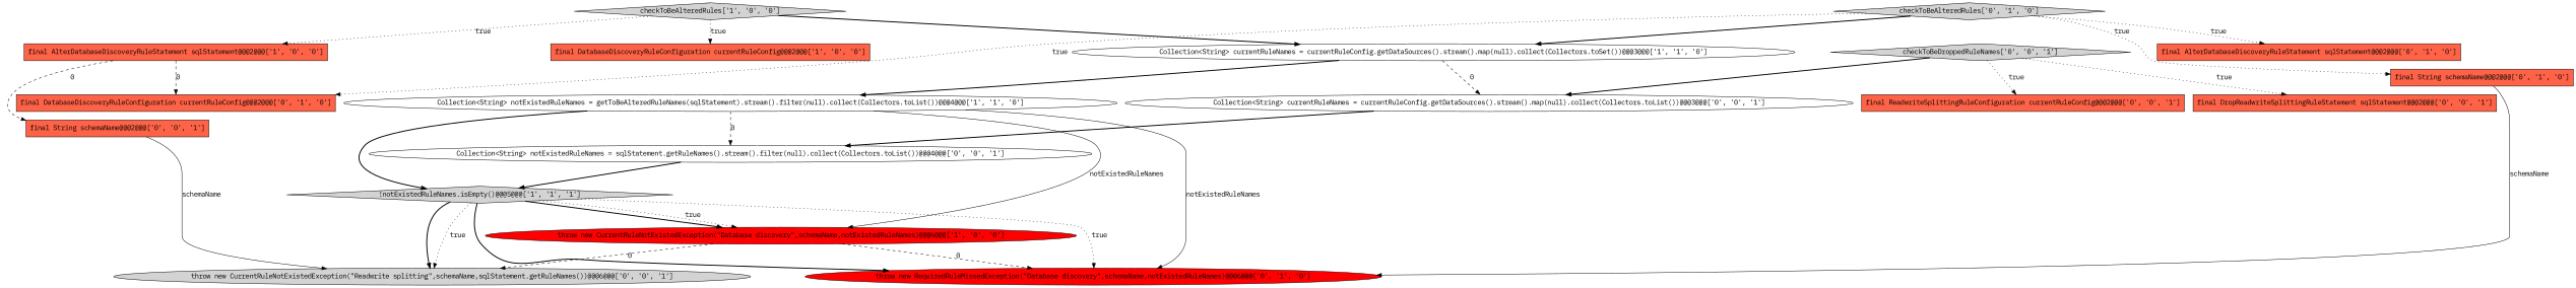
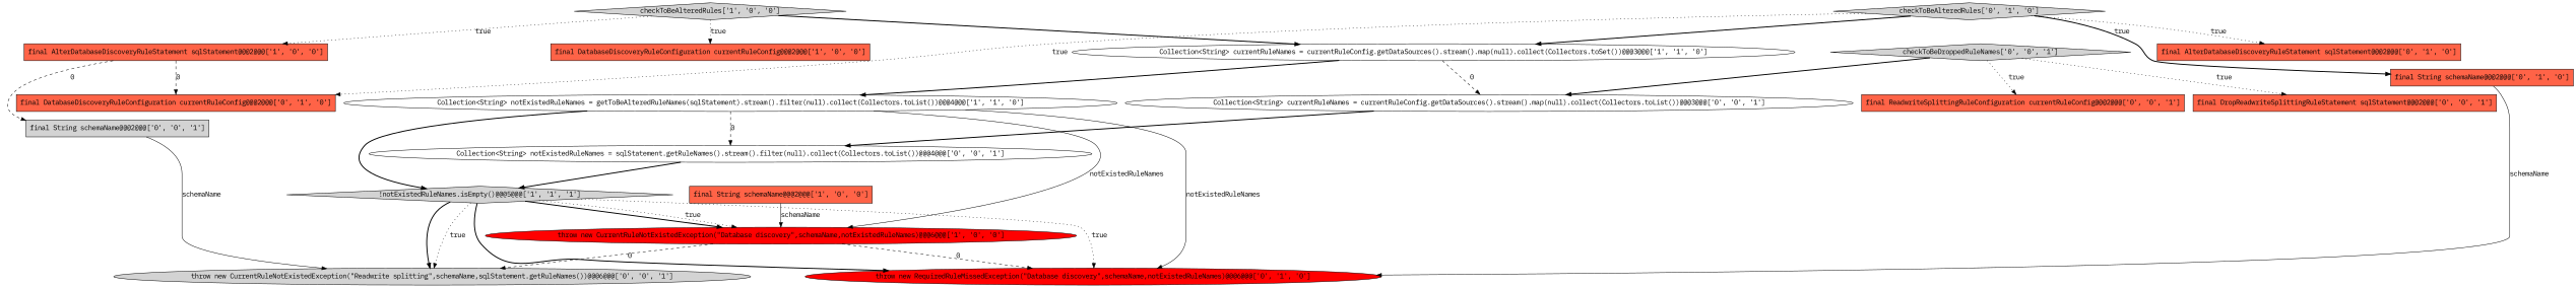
  digraph {
    fontname="IBM Plex Mono"
    node [fillcolor=tomato fontname="IBM Plex Mono" shape=box style=filled]
    edge [fontname="IBM Plex Mono" style=bold]
+   n1 [label="final String schemaName@@@2@@@['1', '0', '0']"]
    n2 [fillcolor=red label="throw new CurrentRuleNotExistedException(\"Database discovery\",schemaName,notExistedRuleNames)@@@6@@@['1', '0', '0']" shape=ellipse]
    n3 [fillcolor=lightgray label="throw new CurrentRuleNotExistedException(\"Readwrite splitting\",schemaName,sqlStatement.getRuleNames())@@@6@@@['0', '0', '1']" shape=ellipse]
    n4 [fillcolor=red label="throw new RequiredRuleMissedException(\"Database discovery\",schemaName,notExistedRuleNames)@@@6@@@['0', '1', '0']" shape=ellipse]
    n5 [fillcolor=lightgray label="!notExistedRuleNames.isEmpty()@@@5@@@['1', '1', '1']" shape=diamond]
    n6 [fillcolor=white label="Collection<String> notExistedRuleNames = getToBeAlteredRuleNames(sqlStatement).stream().filter(null).collect(Collectors.toList())@@@4@@@['1', '1', '0']" shape=ellipse]
    n7 [fillcolor=white label="Collection<String> notExistedRuleNames = sqlStatement.getRuleNames().stream().filter(null).collect(Collectors.toList())@@@4@@@['0', '0', '1']" shape=ellipse]
    n8 [fillcolor=lightgray label="checkToBeAlteredRules['1', '0', '0']" shape=diamond]
    n9 [fillcolor=white label="Collection<String> currentRuleNames = currentRuleConfig.getDataSources().stream().map(null).collect(Collectors.toSet())@@@3@@@['1', '1', '0']" shape=ellipse]
    n10 [label="final DatabaseDiscoveryRuleConfiguration currentRuleConfig@@@2@@@['1', '0', '0']"]
    n11 [label="final AlterDatabaseDiscoveryRuleStatement sqlStatement@@@2@@@['1', '0', '0']"]
    n12 [fillcolor=white label="Collection<String> currentRuleNames = currentRuleConfig.getDataSources().stream().map(null).collect(Collectors.toList())@@@3@@@['0', '0', '1']" shape=ellipse]
-   n13 [label="final String schemaName@@@2@@@['0', '0', '1']"]
+   n13 [fillcolor=lightgray label="final String schemaName@@@2@@@['0', '0', '1']"]
    n14 [label="final DatabaseDiscoveryRuleConfiguration currentRuleConfig@@@2@@@['0', '1', '0']"]
    n15 [label="final String schemaName@@@2@@@['0', '1', '0']"]
    n16 [fillcolor=lightgray label="checkToBeDroppedRuleNames['0', '0', '1']" shape=diamond]
    n17 [label="final DropReadwriteSplittingRuleStatement sqlStatement@@@2@@@['0', '0', '1']"]
    n18 [label="final ReadwriteSplittingRuleConfiguration currentRuleConfig@@@2@@@['0', '0', '1']"]
    n19 [label="final AlterDatabaseDiscoveryRuleStatement sqlStatement@@@2@@@['0', '1', '0']"]
    n20 [fillcolor=lightgray label="checkToBeAlteredRules['0', '1', '0']" shape=diamond]
+   n1 -> n2 [label=schemaName style=solid]
    n2 -> n3 [label=0 style=dashed]
    n2 -> n4 [label=0 style=dashed]
    n5 -> n2
    n5 -> n2 [label=true style=dotted]
    n5 -> n3
    n5 -> n3 [label=true style=dotted]
    n5 -> n4
    n5 -> n4 [label=true style=dotted]
    n6 -> n2 [label=notExistedRuleNames style=solid]
    n6 -> n4 [label=notExistedRuleNames style=solid]
    n6 -> n5
    n6 -> n7 [label=0 style=dashed]
    n7 -> n5
    n8 -> n9
    n8 -> n10 [label=true style=dotted]
    n8 -> n11 [label=true style=dotted]
    n9 -> n6
    n9 -> n12 [label=0 style=dashed]
    n11 -> n13 [label=0 style=dashed]
    n11 -> n14 [label=0 style=dashed]
    n12 -> n7
    n13 -> n3 [label=schemaName style=solid]
    n15 -> n4 [label=schemaName style=solid]
    n16 -> n12
    n16 -> n17 [label=true style=dotted]
    n16 -> n18 [label=true style=dotted]
    n20 -> n9
    n20 -> n14 [label=true style=dotted]
-   n20 -> n15 [label=true style=dotted]
+   n20 -> n15 [label=true]
    n20 -> n19 [label=true style=dotted]
  }
